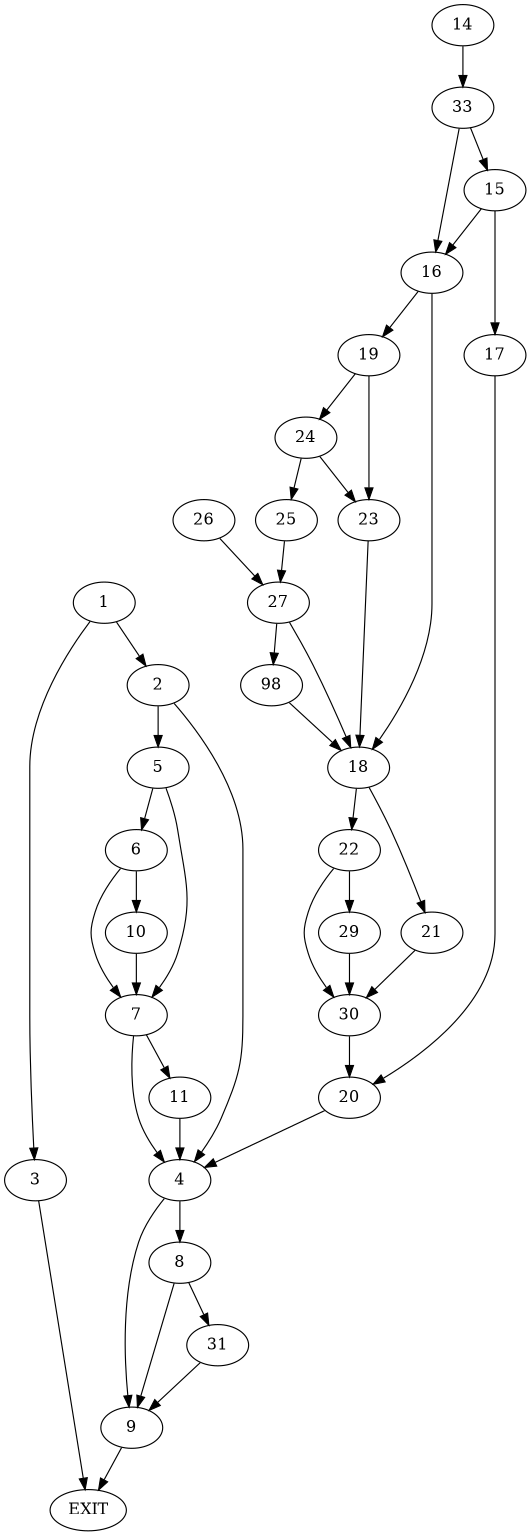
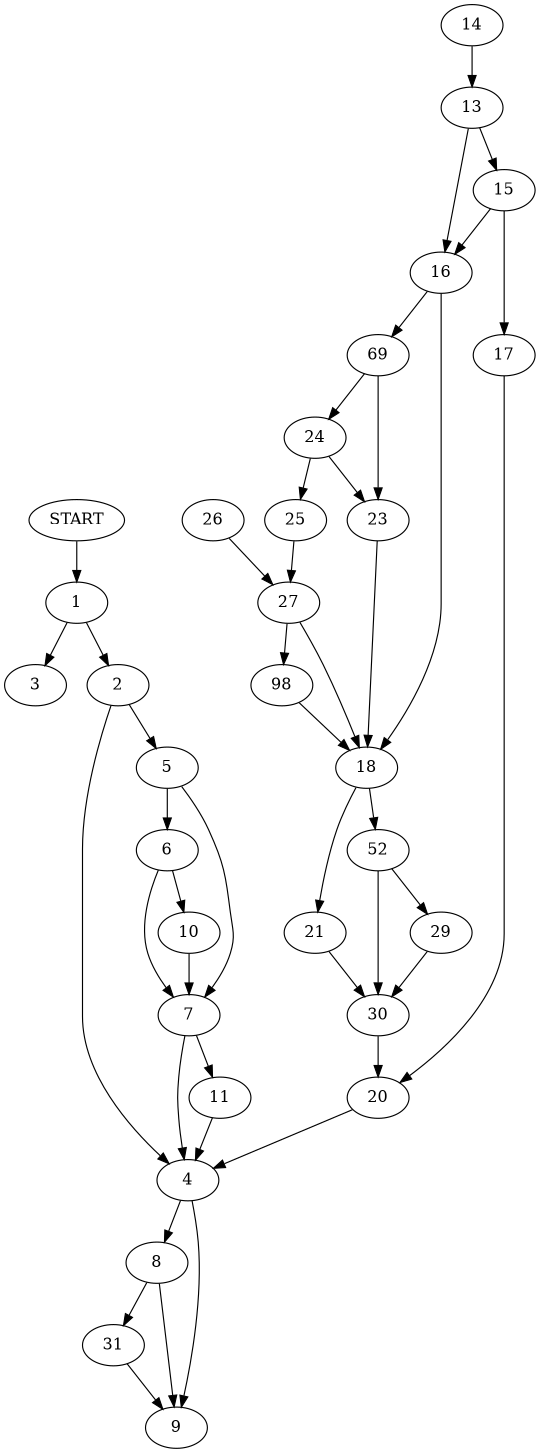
  digraph {
+   n1 [label=START]
    1
    2
    3
-   n5 [label=EXIT]
    4
    5
    8
    9
    6
    7
    31
    10
    11
-   13 [label=33]
+   13
    15
    16
    14
    17
    18
-   19
+   19 [label=69]
    20
    21
-   22
+   22 [label=52]
    23
    24
    30
    29
    25
    27
    26
    n32 [label=98]
+   n1 -> 1
    1 -> 2
    1 -> 3
    2 -> 4
    2 -> 5
-   3 -> n5
    4 -> 8
    4 -> 9
    5 -> 6
    5 -> 7
    8 -> 9
    8 -> 31
-   9 -> n5
    6 -> 7
    6 -> 10
    7 -> 4
    7 -> 11
    31 -> 9
    10 -> 7
    11 -> 4
    13 -> 15
    13 -> 16
    15 -> 16
    15 -> 17
    16 -> 18
    16 -> 19
    14 -> 13
    17 -> 20
    18 -> 21
    18 -> 22
    19 -> 23
    19 -> 24
    20 -> 4
    21 -> 30
    22 -> 30
    22 -> 29
    23 -> 18
    24 -> 23
    24 -> 25
    30 -> 20
    29 -> 30
    25 -> 27
    27 -> 18
    27 -> n32
    26 -> 27
    n32 -> 18
  }
